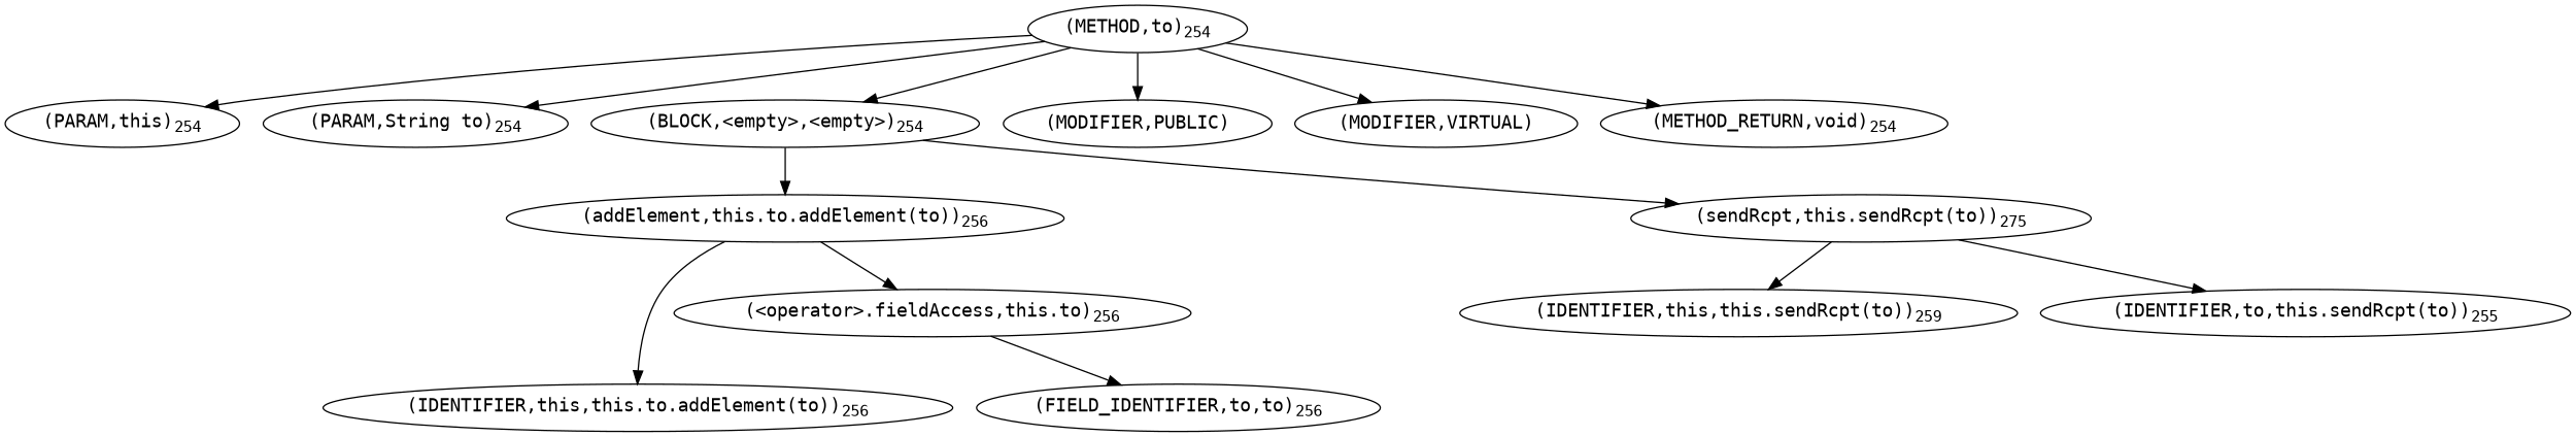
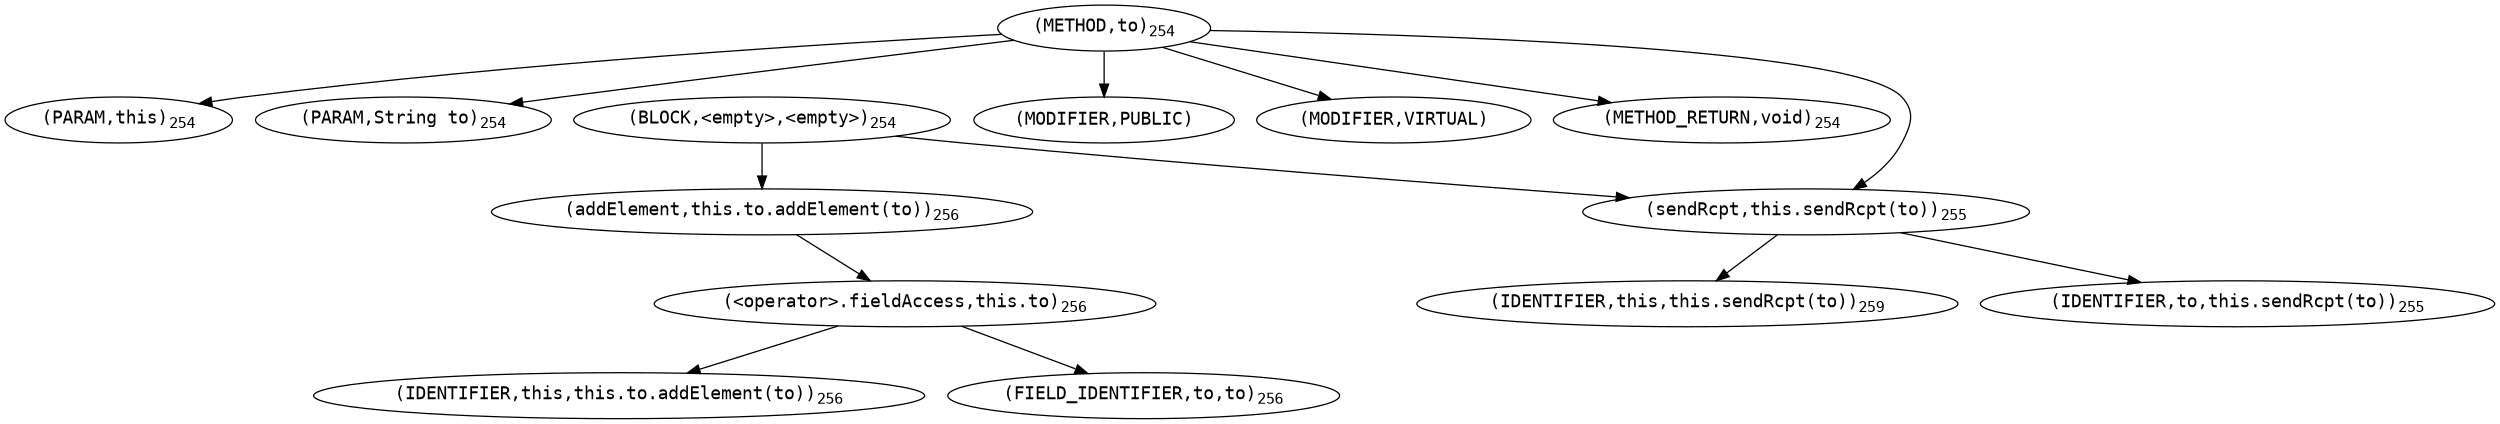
  digraph {
    fontname="DejaVu Sans Mono"
    node [fontname="DejaVu Sans Mono"]
    edge [fontname="DejaVu Sans Mono"]
    n1 [label=<(METHOD,to)<SUB>254</SUB>>]
    n2 [label=<(PARAM,this)<SUB>254</SUB>>]
    n3 [label=<(PARAM,String to)<SUB>254</SUB>>]
    n4 [label=<(BLOCK,&lt;empty&gt;,&lt;empty&gt;)<SUB>254</SUB>>]
    n5 [label=<(MODIFIER,PUBLIC)>]
    n6 [label=<(MODIFIER,VIRTUAL)>]
    n7 [label=<(METHOD_RETURN,void)<SUB>254</SUB>>]
-   n8 [label=<(sendRcpt,this.sendRcpt(to))<SUB>275</SUB>>]
+   n8 [label=<(sendRcpt,this.sendRcpt(to))<SUB>255</SUB>>]
    n9 [label=<(addElement,this.to.addElement(to))<SUB>256</SUB>>]
    n10 [label=<(IDENTIFIER,this,this.sendRcpt(to))<SUB>259</SUB>>]
    n11 [label=<(IDENTIFIER,to,this.sendRcpt(to))<SUB>255</SUB>>]
    n12 [label=<(&lt;operator&gt;.fieldAccess,this.to)<SUB>256</SUB>>]
    n13 [label=<(IDENTIFIER,this,this.to.addElement(to))<SUB>256</SUB>>]
    n14 [label=<(FIELD_IDENTIFIER,to,to)<SUB>256</SUB>>]
    n1 -> n2
    n1 -> n3
-   n1 -> n4
+   n1 -> n8
    n1 -> n5
    n1 -> n6
    n1 -> n7
    n4 -> n8
    n4 -> n9
    n8 -> n10
    n8 -> n11
    n9 -> n12
-   n9 -> n13
+   n12 -> n13
    n12 -> n14
  }
